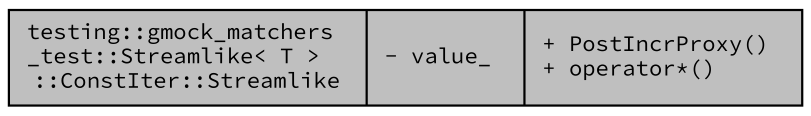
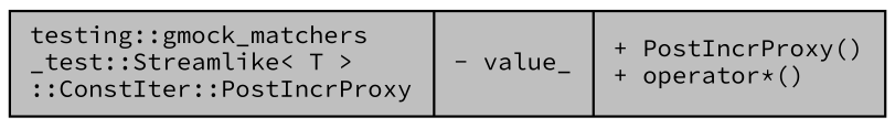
  digraph {
    rankdir=LR
    fontname="Source Code Pro"
-   n1 [color=black fillcolor=grey75 fontcolor=black fontname="Source Code Pro" fontsize=10 height=0.2 label="{testing::gmock_matchers\l_test::Streamlike\< T \>\l::ConstIter::Streamlike\n|- value_\l|+ PostIncrProxy()\l+ operator*()\l}" shape=record style=filled width=0.4]
+   n1 [color=black fillcolor=grey75 fontcolor=black fontname="Source Code Pro" fontsize=10 height=0.2 label="{testing::gmock_matchers\l_test::Streamlike\< T \>\l::ConstIter::PostIncrProxy\n|- value_\l|+ PostIncrProxy()\l+ operator*()\l}" shape=record style=filled width=0.4]
  }
